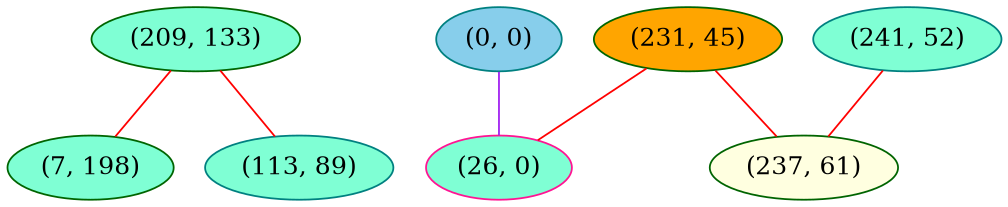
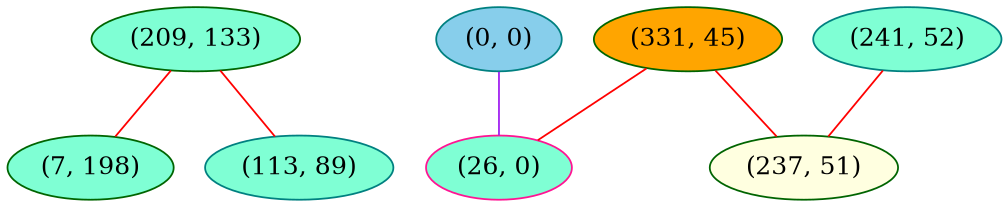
  graph {
    node [color=darkgreen fillcolor=aquamarine style=filled]
    edge [color=red weight=1]
    "(209, 133)"
    "(7, 198)"
    "(113, 89)" [color=teal]
    "(0, 0)" [color=teal fillcolor=skyblue]
    n5 [color=deeppink label="(26, 0)"]
-   "(231, 45)" [fillcolor=orange]
-   "(237, 51)" [fillcolor=lightyellow label="(237, 61)"]
+   "(231, 45)" [fillcolor=orange label="(331, 45)"]
+   "(237, 51)" [fillcolor=lightyellow]
    "(241, 52)" [color=teal]
    "(209, 133)" -- "(7, 198)"
    "(209, 133)" -- "(113, 89)"
    "(0, 0)" -- n5 [color=purple weight=4]
    "(231, 45)" -- n5
    "(231, 45)" -- "(237, 51)"
    "(241, 52)" -- "(237, 51)"
  }
